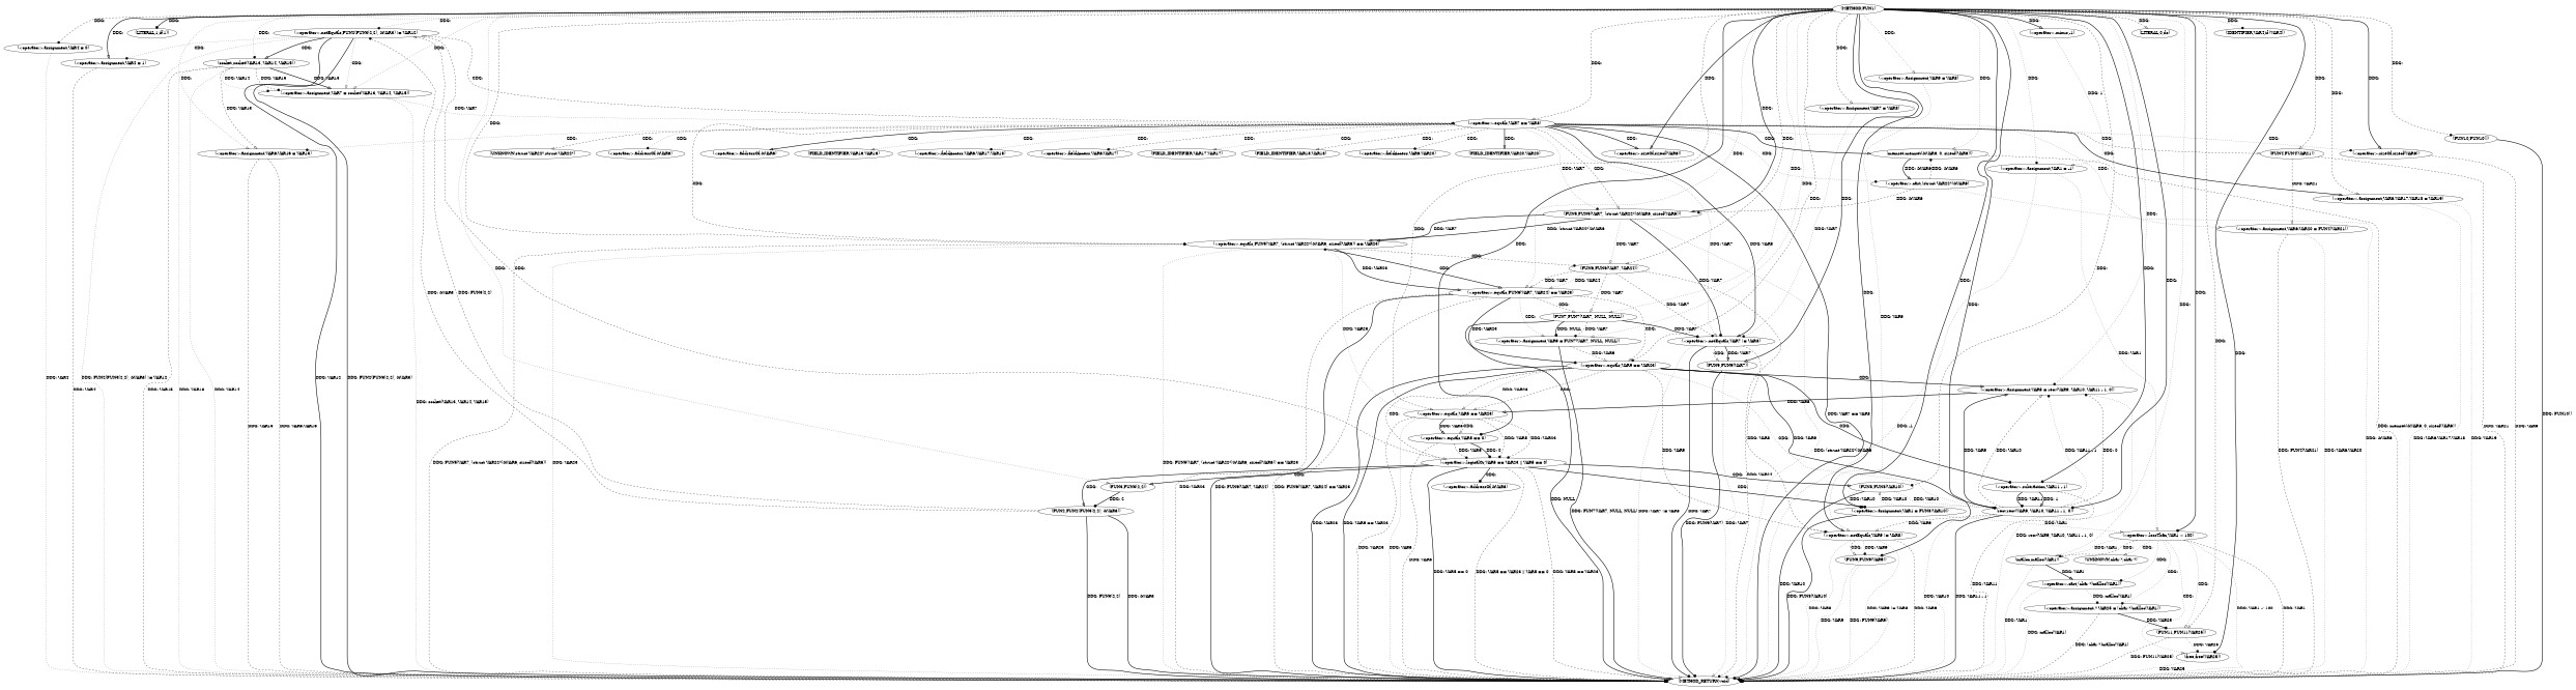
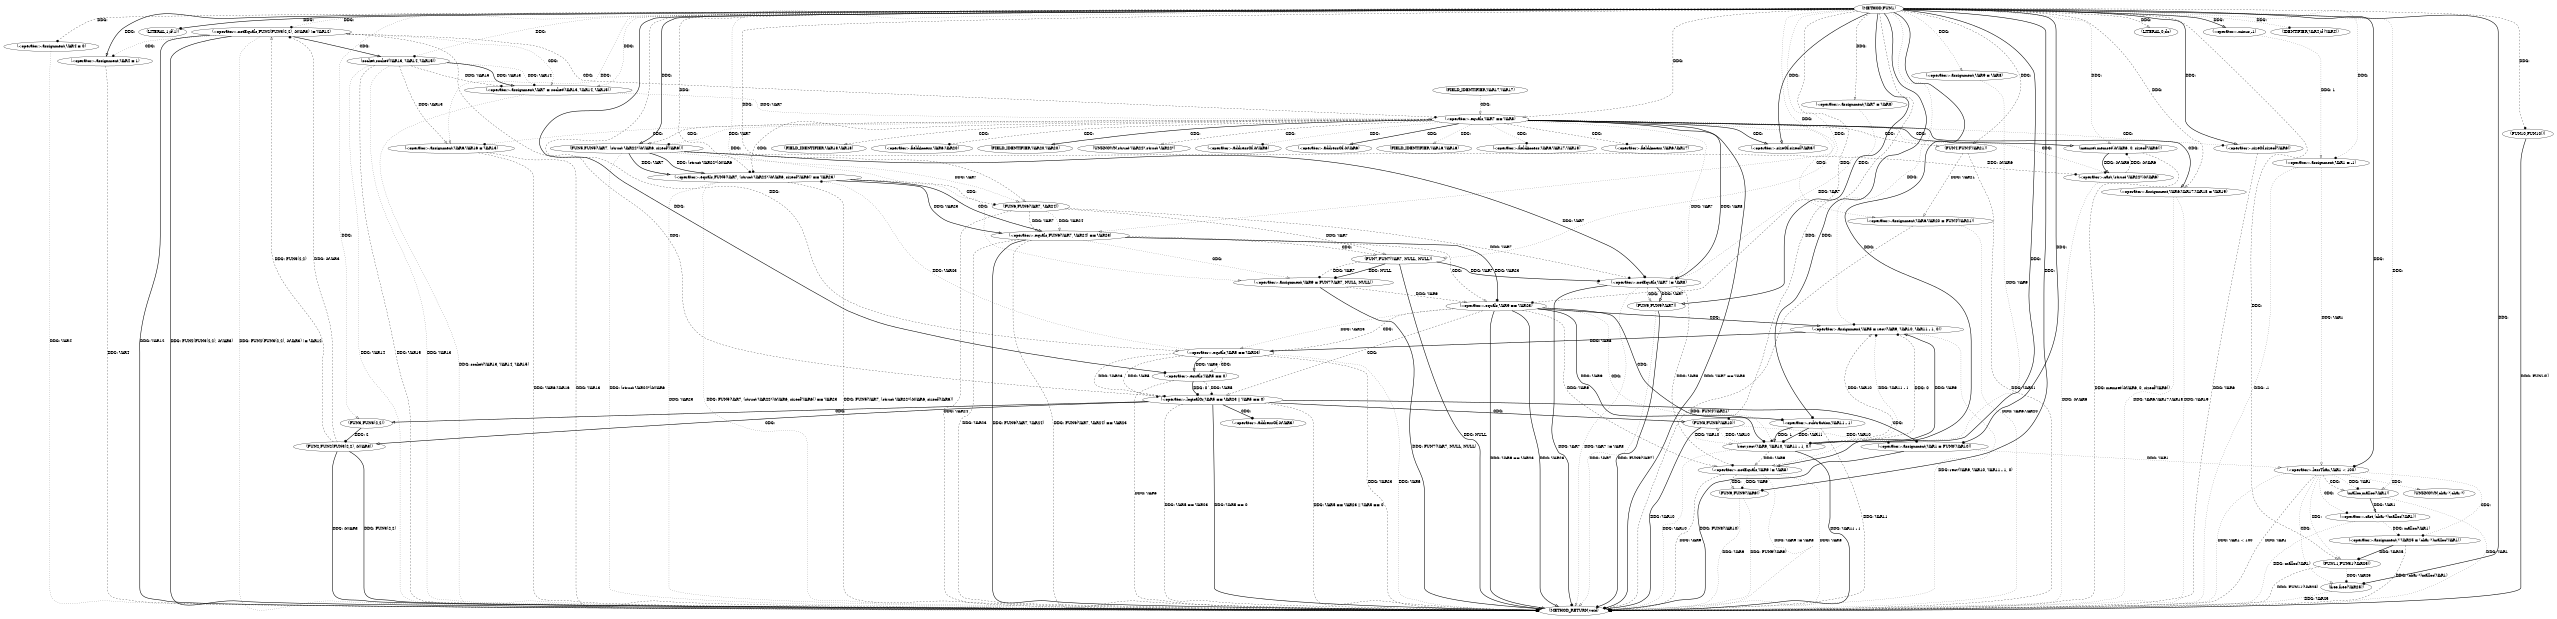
  digraph {
    edge [arrowhead=onormal style=dotted]
    n1 [label="(METHOD,FUN1)"]
    n2 [label="(<operator>.assignment,VAR1 = -1)"]
    n3 [label="(<operator>.minus,-1)"]
    n4 [label="(LITERAL,1,if(1))"]
    n5 [label="(<operator>.assignment,VAR4 = 0)"]
    n6 [label="(<operator>.assignment,VAR7 = VAR8)"]
    n7 [label="(<operator>.assignment,VAR9 = VAR8)"]
    n8 [label="(<operator>.notEquals,FUN2(FUN3(2,2), &VAR3) != VAR12)"]
    n9 [label="(FUN3,FUN3(2,2))"]
    n10 [label="(<operator>.assignment,VAR4 = 1)"]
    n11 [label="(<operator>.assignment,VAR7 = socket(VAR13, VAR14, VAR15))"]
    n12 [label="(socket,socket(VAR13, VAR14, VAR15))"]
    n13 [label="(<operator>.equals,VAR7 == VAR8)"]
    n14 [label="(memset,memset(&VAR6, 0, sizeof(VAR6)))"]
    n15 [label="(<operator>.sizeOf,sizeof(VAR6))"]
    n16 [label="(<operator>.assignment,VAR6.VAR16 = VAR13)"]
    n17 [label="(<operator>.assignment,VAR6.VAR17.VAR18 = VAR19)"]
    n18 [label="(FUN4,FUN4(VAR21))"]
    n19 [label="(<operator>.equals,FUN5(VAR7, (struct VAR22*)&VAR6, sizeof(VAR6)) == VAR23)"]
    n20 [label="(FUN5,FUN5(VAR7, (struct VAR22*)&VAR6, sizeof(VAR6)))"]
    n21 [label="(<operator>.sizeOf,sizeof(VAR6))"]
    n22 [label="(<operator>.equals,FUN6(VAR7, VAR24) == VAR23)"]
    n23 [label="(FUN6,FUN6(VAR7, VAR24))"]
    n24 [label="(<operator>.assignment,VAR9 = FUN7(VAR7, NULL, NULL))"]
    n25 [label="(FUN7,FUN7(VAR7, NULL, NULL))"]
    n26 [label="(<operator>.equals,VAR9 == VAR23)"]
    n27 [label="(<operator>.assignment,VAR5 = recv(VAR9, VAR10, VAR11 - 1, 0))"]
    n28 [label="(recv,recv(VAR9, VAR10, VAR11 - 1, 0))"]
    n29 [label="(<operator>.subtraction,VAR11 - 1)"]
    n30 [label="(<operator>.equals,VAR5 == VAR23)"]
    n31 [label="(<operator>.equals,VAR5 == 0)"]
    n32 [label="(<operator>.assignment,VAR1 = FUN8(VAR10))"]
    n33 [label="(FUN8,FUN8(VAR10))"]
    n34 [label="(LITERAL,0,do)"]
    n35 [label="(FUN9,FUN9(VAR7))"]
    n36 [label="(<operator>.notEquals,VAR9 != VAR8)"]
    n37 [label="(FUN9,FUN9(VAR9))"]
    n38 [label="(IDENTIFIER,VAR4,if (VAR4))"]
    n39 [label="(FUN10,FUN10())"]
    n40 [label="(<operator>.lessThan,VAR1 < 100)"]
    n41 [label="(malloc,malloc(VAR1))"]
-   n42 [label="(FUN11,FUN11(VAR25))"]
+   n42 [label="(FUN11,FUN31(VAR25))"]
    n43 [label="(free,free(VAR25))"]
    n44 [label="(METHOD_RETURN,void)"]
    n45 [label="(<operator>.notEquals,VAR7 != VAR8)"]
    n46 [label="(FUN2,FUN2(FUN3(2,2), &VAR3))"]
    n47 [label="(<operator>.assignment,VAR6.VAR20 = FUN4(VAR21))"]
    n48 [label="(<operator>.cast,(struct VAR22*)&VAR6)"]
    n49 [label="(<operator>.addressOf,&VAR6)"]
    n50 [label="(FIELD_IDENTIFIER,VAR16,VAR16)"]
    n51 [label="(<operator>.fieldAccess,VAR6.VAR17.VAR18)"]
    n52 [label="(<operator>.fieldAccess,VAR6.VAR17)"]
    n53 [label="(FIELD_IDENTIFIER,VAR17,VAR17)"]
    n54 [label="(FIELD_IDENTIFIER,VAR18,VAR18)"]
    n55 [label="(<operator>.fieldAccess,VAR6.VAR20)"]
    n56 [label="(FIELD_IDENTIFIER,VAR20,VAR20)"]
    n57 [label="(UNKNOWN,struct VAR22*,struct VAR22*)"]
    n58 [label="(<operator>.addressOf,&VAR6)"]
    n59 [label="(<operator>.logicalOr,VAR5 == VAR23 || VAR5 == 0)"]
    n60 [label="(<operator>.assignment,* VAR25 = (char *)malloc(VAR1))"]
    n61 [label="(<operator>.cast,(char *)malloc(VAR1))"]
    n62 [label="(UNKNOWN,char *,char *)"]
    n63 [label="(<operator>.addressOf,&VAR3)"]
    n1 -> n2 [arrowhead=dot label="DDG: "]
    n1 -> n3 [label="DDG: " style=bold]
    n1 -> n4 [arrowhead=dot label="DDG: " style=bold]
    n1 -> n5 [arrowhead=dot label="DDG: " style=dashed]
    n1 -> n6 [label="DDG: " style=dashed]
    n1 -> n7 [label="DDG: "]
    n1 -> n8 [arrowhead=dot label="DDG: "]
    n1 -> n9 [label="DDG: "]
    n1 -> n10 [label="DDG: " style=bold]
    n1 -> n11 [label="DDG: "]
    n1 -> n12 [arrowhead=dot label="DDG: "]
    n1 -> n13 [label="DDG: " style=dashed]
    n1 -> n14 [label="DDG: "]
    n1 -> n15 [label="DDG: " style=bold]
    n1 -> n16 [label="DDG: "]
    n1 -> n17 [label="DDG: " style=dashed]
    n1 -> n18 [label="DDG: " style=dashed]
    n1 -> n19 [arrowhead=dot label="DDG: " style=dashed]
    n1 -> n20 [label="DDG: " style=bold]
    n1 -> n21 [label="DDG: " style=bold]
    n1 -> n22 [label="DDG: "]
    n1 -> n23 [label="DDG: " style=dashed]
    n1 -> n24 [label="DDG: "]
    n1 -> n25 [label="DDG: "]
    n1 -> n26 [arrowhead=dot label="DDG: " style=dashed]
    n1 -> n27 [arrowhead=dot label="DDG: "]
    n1 -> n28 [arrowhead=dot label="DDG: " style=bold]
    n1 -> n29 [arrowhead=dot label="DDG: " style=bold]
    n1 -> n30 [label="DDG: " style=dashed]
    n1 -> n31 [arrowhead=dot label="DDG: " style=bold]
    n1 -> n32 [arrowhead=dot label="DDG: " style=bold]
    n1 -> n33 [arrowhead=dot label="DDG: " style=dashed]
    n1 -> n34 [label="DDG: " style=dashed]
    n1 -> n35 [label="DDG: " style=bold]
    n1 -> n36 [label="DDG: " style=bold]
    n1 -> n37 [arrowhead=dot label="DDG: " style=bold]
    n1 -> n38 [arrowhead=dot label="DDG: "]
    n1 -> n39 [arrowhead=dot label="DDG: " style=dashed]
    n1 -> n40 [arrowhead=dot label="DDG: " style=bold]
    n1 -> n41 [label="DDG: "]
    n1 -> n42 [label="DDG: " style=dashed]
    n1 -> n43 [arrowhead=dot label="DDG: " style=bold]
    n2 -> n40 [label="DDG: VAR1"]
    n2 -> n44 [label="DDG: -1"]
    n3 -> n2 [label="DDG: 1"]
    n5 -> n44 [label="DDG: VAR4"]
    n6 -> n45 [arrowhead=dot label="DDG: VAR7"]
    n7 -> n36 [label="DDG: VAR9"]
    n8 -> n10 [arrowhead=dot label="CDG: "]
    n8 -> n11 [label="CDG: "]
    n8 -> n12 [label="CDG: " style=bold]
    n8 -> n13 [arrowhead=dot label="CDG: " style=dashed]
    n8 -> n44 [arrowhead=dot label="DDG: FUN2(FUN3(2,2), &VAR3) != VAR12"]
    n8 -> n44 [arrowhead=dot label="DDG: VAR12" style=bold]
    n8 -> n44 [label="DDG: FUN2(FUN3(2,2), &VAR3)" style=bold]
    n9 -> n46 [arrowhead=dot label="DDG: 2" style=bold]
    n10 -> n44 [arrowhead=dot label="DDG: VAR4" style=dashed]
    n11 -> n13 [label="DDG: VAR7"]
    n11 -> n44 [arrowhead=dot label="DDG: socket(VAR13, VAR14, VAR15)"]
    n12 -> n11 [label="DDG: VAR13" style=bold]
    n12 -> n11 [arrowhead=dot label="DDG: VAR14"]
    n12 -> n11 [arrowhead=dot label="DDG: VAR15" style=dashed]
    n12 -> n16 [label="DDG: VAR13" style=dashed]
    n12 -> n44 [label="DDG: VAR15" style=dashed]
    n12 -> n44 [label="DDG: VAR13"]
    n12 -> n44 [arrowhead=dot label="DDG: VAR14"]
    n13 -> n14 [label="CDG: " style=bold]
    n13 -> n15 [label="CDG: " style=bold]
    n13 -> n16 [arrowhead=dot label="CDG: "]
    n13 -> n17 [label="CDG: " style=bold]
    n13 -> n18 [label="CDG: " style=dashed]
    n13 -> n19 [arrowhead=dot label="CDG: " style=dashed]
    n13 -> n20 [arrowhead=dot label="DDG: VAR7"]
    n13 -> n20 [label="CDG: " style=dashed]
    n13 -> n21 [arrowhead=dot label="CDG: "]
    n13 -> n44 [arrowhead=dot label="DDG: VAR7 == VAR8" style=bold]
    n13 -> n45 [label="DDG: VAR7"]
    n13 -> n45 [label="DDG: VAR8" style=bold]
    n13 -> n47 [label="CDG: "]
    n13 -> n48 [arrowhead=dot label="CDG: "]
    n13 -> n49 [label="CDG: " style=bold]
    n13 -> n50 [label="CDG: "]
    n13 -> n51 [arrowhead=dot label="CDG: "]
    n13 -> n52 [arrowhead=dot label="CDG: " style=dashed]
-   n13 -> n53 [label="CDG: "]
+   n53 -> n13 [label="CDG: "]
    n13 -> n54 [label="CDG: " style=dashed]
    n13 -> n55 [arrowhead=dot label="CDG: " style=dashed]
    n13 -> n56 [label="CDG: " style=bold]
    n13 -> n57 [label="CDG: " style=dashed]
    n13 -> n58 [arrowhead=dot label="CDG: "]
    n14 -> n44 [arrowhead=dot label="DDG: memset(&VAR6, 0, sizeof(VAR6))" style=dashed]
    n14 -> n48 [label="DDG: &VAR6" style=bold]
    n16 -> n44 [label="DDG: VAR6.VAR16" style=dashed]
    n16 -> n44 [arrowhead=dot label="DDG: VAR13" style=dashed]
    n17 -> n44 [label="DDG: VAR19"]
    n17 -> n44 [label="DDG: VAR6.VAR17.VAR18"]
    n18 -> n44 [arrowhead=dot label="DDG: VAR21" style=dashed]
    n18 -> n47 [label="DDG: VAR21" style=dashed]
    n19 -> n22 [label="DDG: VAR23" style=bold]
    n19 -> n22 [label="CDG: " style=bold]
    n19 -> n23 [arrowhead=dot label="CDG: " style=dashed]
    n19 -> n44 [arrowhead=dot label="DDG: FUN5(VAR7, (struct VAR22*)&VAR6, sizeof(VAR6))" style=dashed]
    n19 -> n44 [arrowhead=dot label="DDG: VAR23"]
    n19 -> n44 [arrowhead=dot label="DDG: FUN5(VAR7, (struct VAR22*)&VAR6, sizeof(VAR6)) == VAR23"]
    n20 -> n19 [label="DDG: VAR7" style=bold]
    n20 -> n19 [label="DDG: (struct VAR22*)&VAR6" style=bold]
    n20 -> n23 [label="DDG: VAR7"]
    n20 -> n44 [arrowhead=dot label="DDG: (struct VAR22*)&VAR6"]
    n20 -> n45 [arrowhead=dot label="DDG: VAR7" style=bold]
    n21 -> n44 [label="DDG: VAR6" style=dashed]
    n22 -> n24 [label="CDG: "]
    n22 -> n25 [label="CDG: " style=dashed]
    n22 -> n26 [arrowhead=dot label="DDG: VAR23" style=bold]
    n22 -> n26 [label="CDG: " style=dashed]
    n22 -> n44 [label="DDG: VAR23" style=dashed]
    n22 -> n44 [label="DDG: FUN6(VAR7, VAR24)" style=bold]
    n22 -> n44 [label="DDG: FUN6(VAR7, VAR24) == VAR23" style=dashed]
    n23 -> n22 [label="DDG: VAR7" style=dashed]
    n23 -> n22 [label="DDG: VAR24"]
    n23 -> n25 [label="DDG: VAR7" style=dashed]
    n23 -> n44 [arrowhead=dot label="DDG: VAR24" style=dashed]
    n23 -> n45 [arrowhead=dot label="DDG: VAR7" style=dashed]
    n24 -> n26 [label="DDG: VAR9" style=dashed]
    n24 -> n44 [label="DDG: FUN7(VAR7, NULL, NULL)" style=bold]
    n25 -> n24 [arrowhead=dot label="DDG: VAR7" style=dashed]
    n25 -> n24 [arrowhead=dot label="DDG: NULL" style=bold]
    n25 -> n44 [label="DDG: NULL" style=bold]
    n25 -> n45 [arrowhead=dot label="DDG: VAR7" style=bold]
    n26 -> n27 [label="CDG: " style=bold]
    n26 -> n28 [arrowhead=dot label="DDG: VAR9" style=bold]
    n26 -> n28 [arrowhead=dot label="CDG: "]
    n26 -> n29 [arrowhead=dot label="CDG: " style=bold]
    n26 -> n30 [label="DDG: VAR23"]
    n26 -> n30 [label="CDG: " style=dashed]
    n26 -> n36 [label="DDG: VAR9" style=dashed]
    n26 -> n44 [label="DDG: VAR23" style=bold]
    n26 -> n44 [label="DDG: VAR9 == VAR23" style=bold]
    n26 -> n59 [label="CDG: " style=dashed]
    n27 -> n30 [label="DDG: VAR5" style=bold]
    n27 -> n44 [arrowhead=dot label="DDG: recv(VAR9, VAR10, VAR11 - 1, 0)"]
    n28 -> n27 [label="DDG: VAR9" style=bold]
    n28 -> n27 [label="DDG: VAR10" style=dashed]
    n28 -> n27 [arrowhead=dot label="DDG: VAR11 - 1"]
    n28 -> n27 [arrowhead=dot label="DDG: 0" style=dashed]
    n28 -> n33 [label="DDG: VAR10"]
    n28 -> n36 [label="DDG: VAR9" style=dashed]
    n28 -> n44 [label="DDG: VAR10"]
    n28 -> n44 [label="DDG: VAR11 - 1" style=bold]
    n29 -> n28 [arrowhead=dot label="DDG: VAR11" style=bold]
    n29 -> n28 [label="DDG: 1" style=bold]
    n29 -> n44 [label="DDG: VAR11" style=dashed]
    n30 -> n19 [arrowhead=dot label="DDG: VAR23"]
    n30 -> n31 [label="DDG: VAR5" style=bold]
    n30 -> n31 [label="CDG: " style=dashed]
    n30 -> n44 [arrowhead=dot label="DDG: VAR23" style=dashed]
    n30 -> n44 [label="DDG: VAR5"]
    n30 -> n59 [arrowhead=dot label="DDG: VAR5" style=dashed]
    n30 -> n59 [arrowhead=dot label="DDG: VAR23" style=dashed]
    n31 -> n44 [arrowhead=dot label="DDG: VAR5" style=dashed]
    n31 -> n59 [arrowhead=dot label="DDG: VAR5" style=dashed]
    n31 -> n59 [arrowhead=dot label="DDG: 0" style=bold]
    n32 -> n40 [label="DDG: VAR1"]
    n32 -> n44 [label="DDG: FUN8(VAR10)" style=bold]
    n33 -> n28 [label="DDG: VAR10"]
    n33 -> n32 [arrowhead=dot label="DDG: VAR10"]
    n33 -> n44 [label="DDG: VAR10" style=bold]
    n35 -> n44 [label="DDG: VAR7"]
    n35 -> n44 [arrowhead=dot label="DDG: FUN9(VAR7)" style=bold]
    n36 -> n37 [arrowhead=dot label="DDG: VAR9"]
    n36 -> n37 [label="CDG: " style=dashed]
    n36 -> n44 [arrowhead=dot label="DDG: VAR9 != VAR8"]
    n36 -> n44 [label="DDG: VAR9" style=dashed]
    n36 -> n44 [arrowhead=dot label="DDG: VAR8"]
    n37 -> n44 [arrowhead=dot label="DDG: FUN9(VAR9)"]
    n37 -> n44 [arrowhead=dot label="DDG: VAR9"]
    n39 -> n44 [label="DDG: FUN10()" style=bold]
    n40 -> n41 [arrowhead=dot label="DDG: VAR1"]
    n40 -> n41 [label="CDG: " style=dashed]
    n40 -> n42 [label="CDG: "]
    n40 -> n43 [label="CDG: "]
    n40 -> n44 [arrowhead=dot label="DDG: VAR1 < 100"]
    n40 -> n44 [label="DDG: VAR1" style=dashed]
    n40 -> n60 [arrowhead=dot label="CDG: "]
    n40 -> n61 [arrowhead=dot label="CDG: "]
    n40 -> n62 [label="CDG: "]
    n41 -> n44 [label="DDG: VAR1"]
    n41 -> n61 [label="DDG: VAR1" style=bold]
    n42 -> n43 [arrowhead=dot label="DDG: VAR25"]
    n42 -> n44 [arrowhead=dot label="DDG: FUN11(VAR25)" style=dashed]
    n43 -> n44 [label="DDG: VAR25"]
    n45 -> n35 [label="DDG: VAR7" style=bold]
    n45 -> n35 [label="CDG: " style=dashed]
    n45 -> n36 [arrowhead=dot label="DDG: VAR8" style=dashed]
    n45 -> n44 [label="DDG: VAR7 != VAR8"]
    n45 -> n44 [arrowhead=dot label="DDG: VAR7" style=bold]
    n46 -> n8 [label="DDG: FUN3(2,2)" style=dashed]
    n46 -> n8 [arrowhead=dot label="DDG: &VAR3" style=dashed]
    n46 -> n44 [arrowhead=dot label="DDG: FUN3(2,2)" style=bold]
    n46 -> n44 [arrowhead=dot label="DDG: &VAR3" style=bold]
    n47 -> n44 [arrowhead=dot label="DDG: FUN4(VAR21)" style=dashed]
    n47 -> n44 [label="DDG: VAR6.VAR20"]
    n48 -> n14 [arrowhead=dot label="DDG: &VAR6" style=dashed]
-   n48 -> n20 [arrowhead=dot label="DDG: &VAR6" style=dashed]
+   n20 -> n48 [arrowhead=dot label="DDG: &VAR6" style=dashed]
    n48 -> n44 [label="DDG: &VAR6"]
    n59 -> n8 [label="CDG: " style=dashed]
    n59 -> n9 [label="CDG: " style=bold]
    n59 -> n32 [arrowhead=dot label="CDG: " style=bold]
    n59 -> n33 [label="CDG: " style=bold]
    n59 -> n44 [label="DDG: VAR5 == VAR23" style=dashed]
    n59 -> n44 [label="DDG: VAR5 == 0" style=bold]
    n59 -> n44 [arrowhead=dot label="DDG: VAR5 == VAR23 || VAR5 == 0" style=dashed]
    n59 -> n46 [label="CDG: " style=bold]
    n59 -> n63 [arrowhead=dot label="CDG: " style=bold]
    n60 -> n42 [arrowhead=dot label="DDG: VAR25" style=bold]
    n60 -> n44 [arrowhead=dot label="DDG: (char *)malloc(VAR1)" style=dashed]
    n61 -> n44 [arrowhead=dot label="DDG: malloc(VAR1)"]
    n61 -> n60 [arrowhead=dot label="DDG: malloc(VAR1)"]
  }
